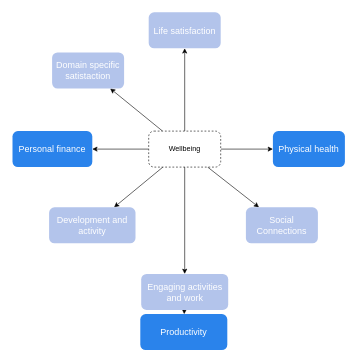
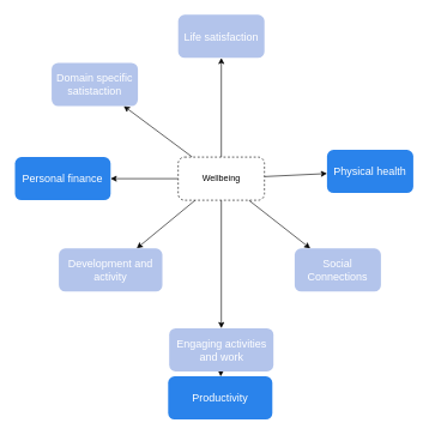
  <mxCell id="0" />
  <mxCell id="1" parent="0" />
  <mxCell id="2" style="edgeStyle=none;rounded=0;orthogonalLoop=1;jettySize=auto;html=1;noEdgeStyle=1;" edge="1" parent="1" source="9" target="17"><mxGeometry relative="1" as="geometry" /></mxCell>
  <mxCell id="3" style="edgeStyle=none;rounded=0;orthogonalLoop=1;jettySize=auto;html=1;noEdgeStyle=1;" edge="1" parent="1" source="9" target="10"><mxGeometry relative="1" as="geometry" /></mxCell>
  <mxCell id="4" style="edgeStyle=none;rounded=0;orthogonalLoop=1;jettySize=auto;html=1;noEdgeStyle=1;" edge="1" parent="1" source="9" target="11"><mxGeometry relative="1" as="geometry" /></mxCell>
  <mxCell id="5" style="edgeStyle=none;rounded=0;orthogonalLoop=1;jettySize=auto;html=1;noEdgeStyle=1;" edge="1" parent="1" source="9" target="12"><mxGeometry relative="1" as="geometry" /></mxCell>
  <mxCell id="6" style="edgeStyle=none;rounded=0;orthogonalLoop=1;jettySize=auto;html=1;noEdgeStyle=1;" edge="1" parent="1" source="9" target="13"><mxGeometry relative="1" as="geometry" /></mxCell>
  <mxCell id="7" style="edgeStyle=none;rounded=0;orthogonalLoop=1;jettySize=auto;html=1;noEdgeStyle=1;" edge="1" parent="1" source="9" target="14"><mxGeometry relative="1" as="geometry" /></mxCell>
  <mxCell id="8" style="edgeStyle=none;rounded=0;orthogonalLoop=1;jettySize=auto;html=1;noEdgeStyle=1;" edge="1" parent="1" source="9" target="15"><mxGeometry relative="1" as="geometry" /></mxCell>
  <mxCell id="9" value="Wellbeing" style="rounded=1;whiteSpace=wrap;html=1;dashed=1;" vertex="1" parent="1"><mxGeometry x="247" y="218" width="120" height="60" as="geometry" /></mxCell>
- <mxCell id="10" value="Physical health" style="rounded=1;whiteSpace=wrap;html=1;fillColor=#2a83eb;fontColor=#ffffff;strokeColor=none;fontSize=15;" vertex="1" parent="1"><mxGeometry x="454" y="218" width="120" height="60" as="geometry" /></mxCell>
+ <mxCell id="10" value="Physical health" style="rounded=1;whiteSpace=wrap;html=1;fillColor=#2a83eb;fontColor=#ffffff;strokeColor=none;fontSize=15;" vertex="1" parent="1"><mxGeometry x="454" y="208" width="120" height="60" as="geometry" /></mxCell>
  <mxCell id="11" value="Personal finance" style="rounded=1;whiteSpace=wrap;html=1;fillColor=#2a83eb;fontColor=#ffffff;strokeColor=none;fontSize=15;" vertex="1" parent="1"><mxGeometry x="20" y="218" width="133" height="60" as="geometry" /></mxCell>
  <mxCell id="12" value="Social Connections" style="rounded=1;whiteSpace=wrap;html=1;fillColor=#B3C4EB;fontColor=#ffffff;strokeColor=none;fontSize=15;" vertex="1" parent="1"><mxGeometry x="409" y="345" width="120" height="60" as="geometry" /></mxCell>
  <mxCell id="13" value="Development and activity" style="rounded=1;whiteSpace=wrap;html=1;fillColor=#B3C4EB;fontColor=#ffffff;strokeColor=none;fontSize=15;" vertex="1" parent="1"><mxGeometry x="81" y="345" width="144" height="60" as="geometry" /></mxCell>
  <mxCell id="14" value="Life satisfaction" style="rounded=1;whiteSpace=wrap;html=1;fillColor=#B3C4EB;fontColor=#ffffff;strokeColor=none;fontSize=15;" vertex="1" parent="1"><mxGeometry x="247" y="20" width="120" height="60" as="geometry" /></mxCell>
- <mxCell id="15" value="Domain specific satistaction" style="rounded=1;whiteSpace=wrap;html=1;fillColor=#B3C4EB;fontColor=#ffffff;strokeColor=none;fontSize=15;" vertex="1" parent="1"><mxGeometry x="86" y="87" width="120" height="60" as="geometry" /></mxCell>
+ <mxCell id="15" value="Domain specific satistaction" style="rounded=1;whiteSpace=wrap;html=1;fillColor=#B3C4EB;fontColor=#ffffff;strokeColor=none;fontSize=15;" vertex="1" parent="1"><mxGeometry x="71" y="87" width="120" height="60" as="geometry" /></mxCell>
  <mxCell id="16" style="edgeStyle=none;rounded=0;orthogonalLoop=1;jettySize=auto;html=1;" edge="1" parent="1" source="17" target="18"><mxGeometry relative="1" as="geometry" /></mxCell>
  <mxCell id="17" value="Engaging activities and work" style="rounded=1;whiteSpace=wrap;html=1;fillColor=#B3C4EB;fontColor=#ffffff;strokeColor=none;fontSize=15;" vertex="1" parent="1"><mxGeometry x="234.5" y="456" width="145" height="60" as="geometry" /></mxCell>
  <mxCell id="18" value="Productivity" style="rounded=1;whiteSpace=wrap;html=1;fillColor=#2a83eb;fontColor=#ffffff;strokeColor=none;fontSize=15;" vertex="1" parent="1"><mxGeometry x="233" y="523" width="145" height="60" as="geometry" /></mxCell>
